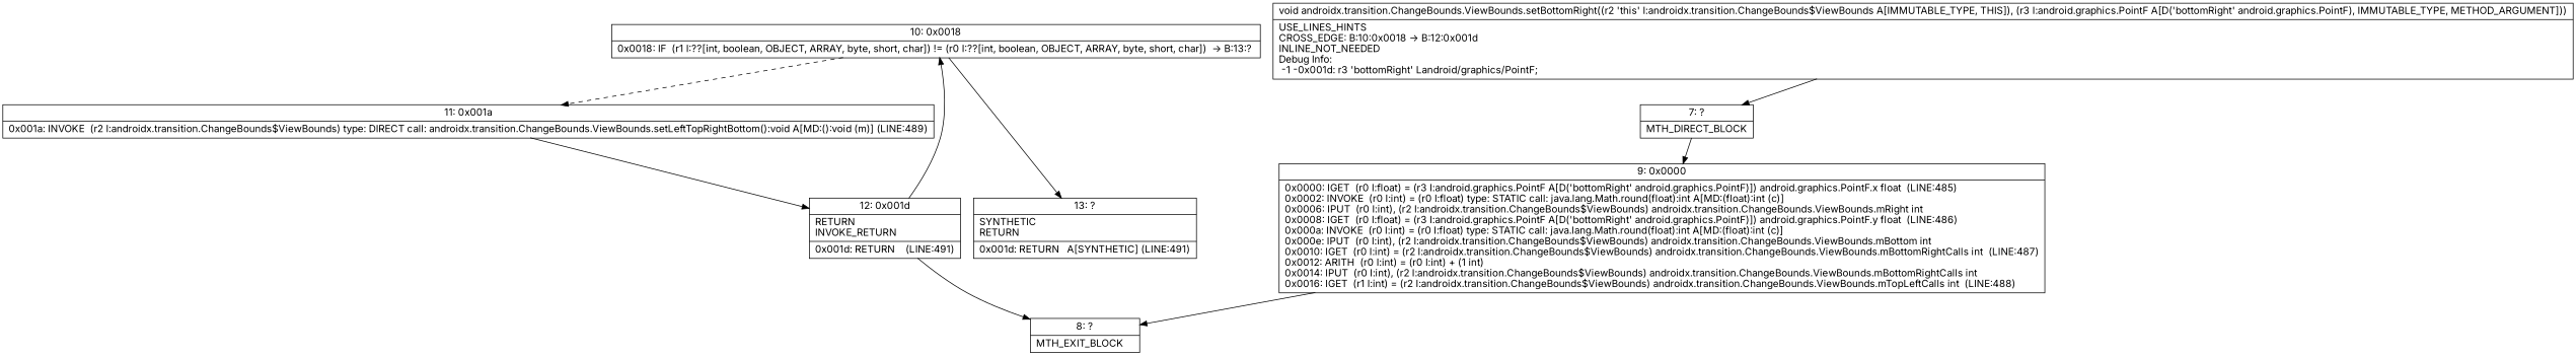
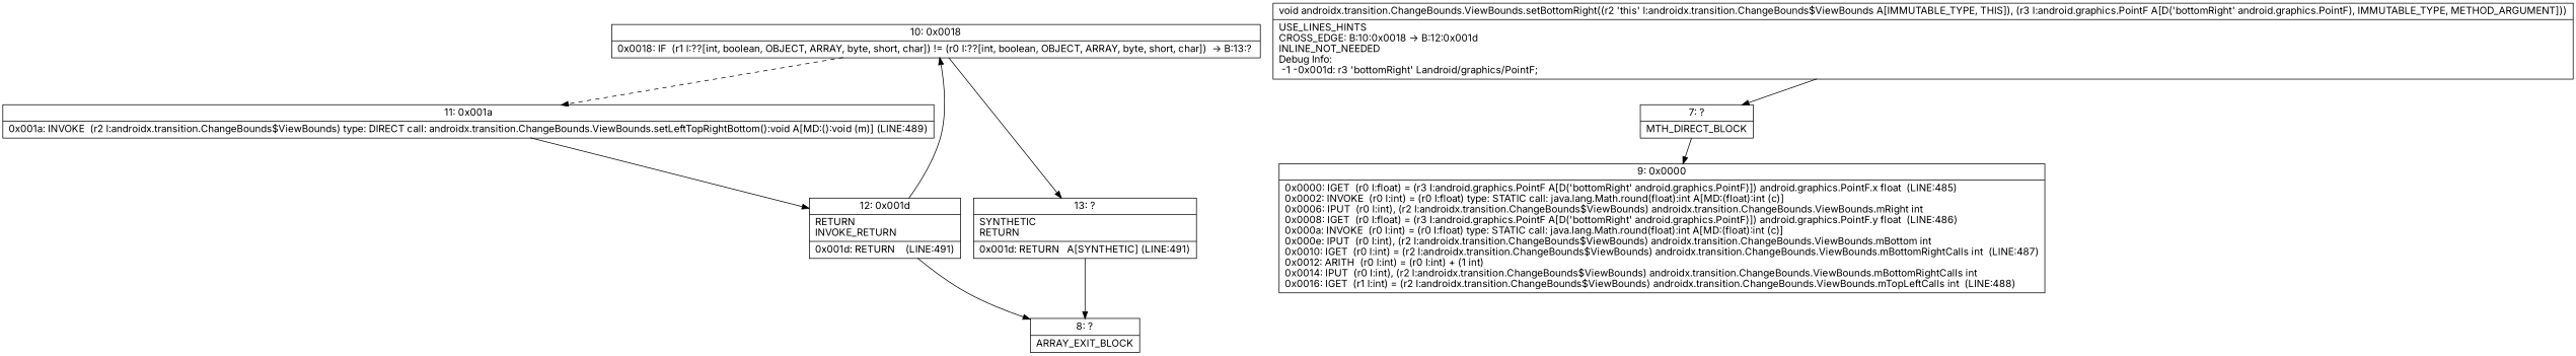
  digraph {
    fontname=Inter
    node [fontname=Inter shape=record]
    edge [fontname=Inter]
    n1 [label="{7\:\ ?|MTH_DIRECT_BLOCK\l}"]
    n2 [label="{9\:\ 0x0000|0x0000: IGET  (r0 I:float) = (r3 I:android.graphics.PointF A[D('bottomRight' android.graphics.PointF)]) android.graphics.PointF.x float  (LINE:485)\l0x0002: INVOKE  (r0 I:int) = (r0 I:float) type: STATIC call: java.lang.Math.round(float):int A[MD:(float):int (c)]\l0x0006: IPUT  (r0 I:int), (r2 I:androidx.transition.ChangeBounds$ViewBounds) androidx.transition.ChangeBounds.ViewBounds.mRight int \l0x0008: IGET  (r0 I:float) = (r3 I:android.graphics.PointF A[D('bottomRight' android.graphics.PointF)]) android.graphics.PointF.y float  (LINE:486)\l0x000a: INVOKE  (r0 I:int) = (r0 I:float) type: STATIC call: java.lang.Math.round(float):int A[MD:(float):int (c)]\l0x000e: IPUT  (r0 I:int), (r2 I:androidx.transition.ChangeBounds$ViewBounds) androidx.transition.ChangeBounds.ViewBounds.mBottom int \l0x0010: IGET  (r0 I:int) = (r2 I:androidx.transition.ChangeBounds$ViewBounds) androidx.transition.ChangeBounds.ViewBounds.mBottomRightCalls int  (LINE:487)\l0x0012: ARITH  (r0 I:int) = (r0 I:int) + (1 int) \l0x0014: IPUT  (r0 I:int), (r2 I:androidx.transition.ChangeBounds$ViewBounds) androidx.transition.ChangeBounds.ViewBounds.mBottomRightCalls int \l0x0016: IGET  (r1 I:int) = (r2 I:androidx.transition.ChangeBounds$ViewBounds) androidx.transition.ChangeBounds.ViewBounds.mTopLeftCalls int  (LINE:488)\l}"]
    n3 [label="{10\:\ 0x0018|0x0018: IF  (r1 I:??[int, boolean, OBJECT, ARRAY, byte, short, char]) != (r0 I:??[int, boolean, OBJECT, ARRAY, byte, short, char])  \-\> B:13:? \l}"]
    n4 [label="{11\:\ 0x001a|0x001a: INVOKE  (r2 I:androidx.transition.ChangeBounds$ViewBounds) type: DIRECT call: androidx.transition.ChangeBounds.ViewBounds.setLeftTopRightBottom():void A[MD:():void (m)] (LINE:489)\l}"]
    n5 [label="{13\:\ ?|SYNTHETIC\lRETURN\l|0x001d: RETURN   A[SYNTHETIC] (LINE:491)\l}"]
    n6 [label="{12\:\ 0x001d|RETURN\lINVOKE_RETURN\l|0x001d: RETURN    (LINE:491)\l}"]
-   n7 [label="{8\:\ ?|MTH_EXIT_BLOCK\l}"]
+   n7 [label="{8\:\ ?|ARRAY_EXIT_BLOCK\l}"]
    n8 [label="{void androidx.transition.ChangeBounds.ViewBounds.setBottomRight((r2 'this' I:androidx.transition.ChangeBounds$ViewBounds A[IMMUTABLE_TYPE, THIS]), (r3 I:android.graphics.PointF A[D('bottomRight' android.graphics.PointF), IMMUTABLE_TYPE, METHOD_ARGUMENT]))  | USE_LINES_HINTS\lCROSS_EDGE: B:10:0x0018 \-\> B:12:0x001d\lINLINE_NOT_NEEDED\lDebug Info:\l  \-1 \-0x001d: r3 'bottomRight' Landroid\/graphics\/PointF;\l}"]
    n1 -> n2
    n3 -> n4 [style=dashed]
    n3 -> n5
    n4 -> n6
-   n2 -> n7
+   n5 -> n7
    n6 -> n3
    n6 -> n7
    n8 -> n1
  }
